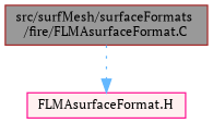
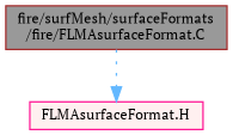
  digraph {
    fontname="PT Serif"
    node [fontname="PT Serif" fontsize=10 shape=box style=filled]
-   n1 [color=brown fillcolor=grey60 fontcolor=black height=0.2 label="src/surfMesh/surfaceFormats\l/fire/FLMAsurfaceFormat.C" width=0.4]
+   n1 [color=brown fillcolor=grey60 fontcolor=black height=0.2 label="fire/surfMesh/surfaceFormats\l/fire/FLMAsurfaceFormat.C" width=0.4]
    n2 [color=deeppink fillcolor="#FFF0F0" height=0.2 label="FLMAsurfaceFormat.H" width=0.4]
    n1 -> n2 [color=steelblue1 fontname="PT Serif" fontsize=10 labelfontname=Helvetica labelfontsize=10 style=dotted]
  }
